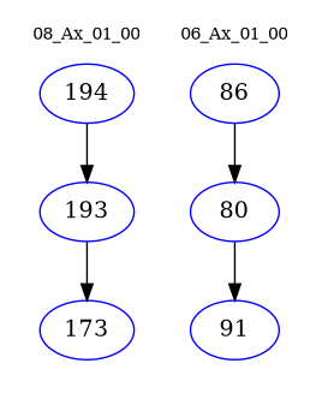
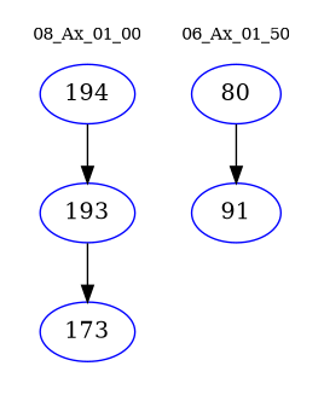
  digraph {
    node [color=blue]
    edge [color=black]
    n1 [label=194]
    n2 [label=193]
    n3 [label=173]
-   n4 [label=86]
    n5 [label=80]
    n6 [label=91]
    subgraph cluster_1 {
      color=white
      fontsize=10
      label="08_Ax_01_00"
      n1
      n2
      n3
    }
    subgraph cluster_2 {
      color=white
      fontsize=10
-     label="06_Ax_01_00"
-     n4
+     label="06_Ax_01_50"
      n5
      n6
    }
    n1 -> n2
    n2 -> n3
-   n4 -> n5
    n5 -> n6
  }
